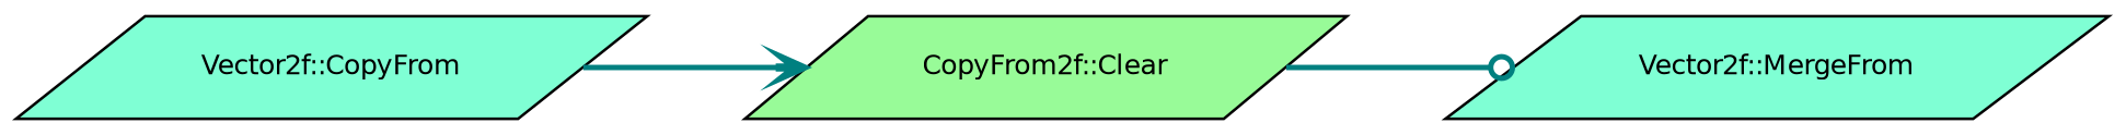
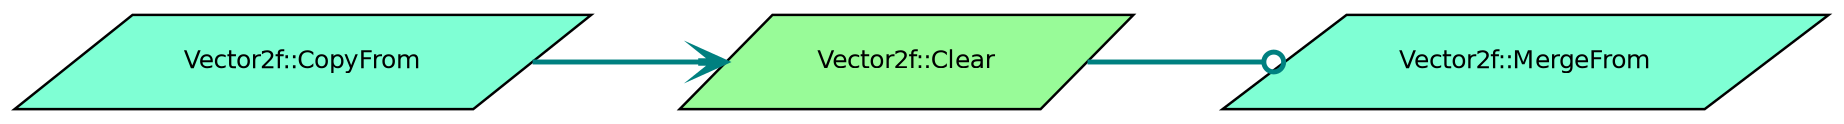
  digraph {
    rankdir=LR
    node [color=black fillcolor=aquamarine fontname=Helvetica fontsize=10 shape=parallelogram style=filled]
    edge [color=teal fontname=Helvetica fontsize=10 labelfontname=Helvetica labelfontsize=10 style=bold]
    n1 [fontcolor=black height=0.2 label="Vector2f::CopyFrom" width=0.4]
-   n2 [fillcolor=palegreen height=0.2 label="CopyFrom2f::Clear" width=0.4]
+   n2 [fillcolor=palegreen height=0.2 label="Vector2f::Clear" width=0.4]
    n3 [height=0.2 label="Vector2f::MergeFrom" width=0.4]
    n1 -> n2 [arrowhead=vee]
    n2 -> n3 [arrowhead=odot]
  }
